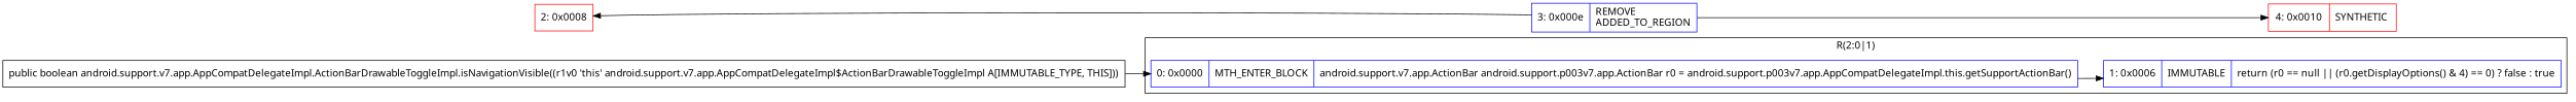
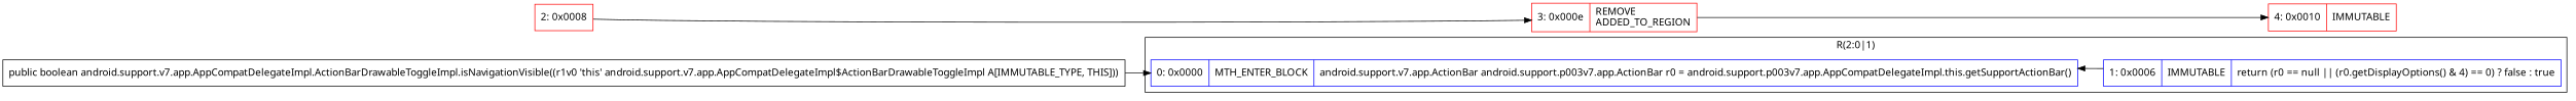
  digraph {
    fontname="Noto Sans"
    rankdir=LR
    node [color=red fontname="Noto Sans" shape=record]
    edge [fontname="Noto Sans"]
    n1 [color=blue label="{0\:\ 0x0000|MTH_ENTER_BLOCK\l|android.support.v7.app.ActionBar android.support.p003v7.app.ActionBar r0 = android.support.p003v7.app.AppCompatDelegateImpl.this.getSupportActionBar()\l}"]
    n2 [color=blue label="{1\:\ 0x0006|IMMUTABLE\l|return (r0 == null \|\| (r0.getDisplayOptions() & 4) == 0) ? false : true\l}"]
    n3 [label="{2\:\ 0x0008}"]
-   n4 [color=blue label="{3\:\ 0x000e|REMOVE\lADDED_TO_REGION\l}"]
-   n5 [label="{4\:\ 0x0010|SYNTHETIC\l}"]
+   n4 [label="{3\:\ 0x000e|REMOVE\lADDED_TO_REGION\l}"]
+   n5 [label="{4\:\ 0x0010|IMMUTABLE\l}"]
    n6 [label="{public boolean android.support.v7.app.AppCompatDelegateImpl.ActionBarDrawableToggleImpl.isNavigationVisible((r1v0 'this' android.support.v7.app.AppCompatDelegateImpl$ActionBarDrawableToggleImpl A[IMMUTABLE_TYPE, THIS])) }" color=""]
    subgraph cluster_1 {
      label="R(2:0|1)"
      n1
      n2
    }
-   n1 -> n2
-   n4 -> n3
+   n2 -> n1
+   n3 -> n4
    n4 -> n5
    n6 -> n1
  }
